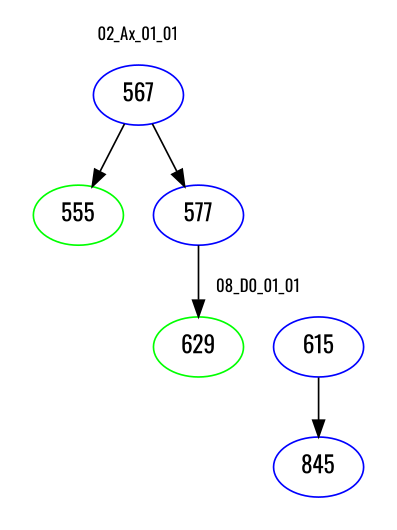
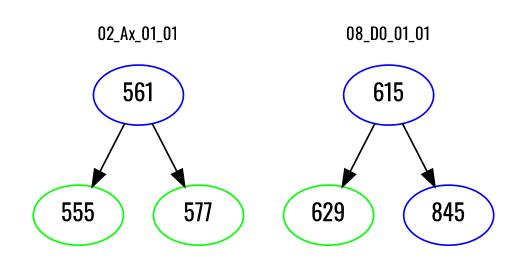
  digraph {
    fontname=Oswald
    node [color=blue fontname=Oswald]
    edge [color=black fontname=Oswald]
-   n1 [label=567]
+   n1 [label=561]
    n2 [color=green label=555]
-   n3 [label=577]
+   n3 [color=green label=577]
    n4 [label=615]
    n5 [color=green label=629]
    n6 [label=845]
    subgraph cluster_1 {
      color=white
      fontsize=10
      label="02_Ax_01_01"
      n1
      n2
      n3
    }
    subgraph cluster_2 {
      color=white
      fontsize=10
      label="08_D0_01_01"
      n4
      n5
      n6
    }
    n1 -> n2
    n1 -> n3
-   n3 -> n5
+   n4 -> n5
    n4 -> n6
  }
